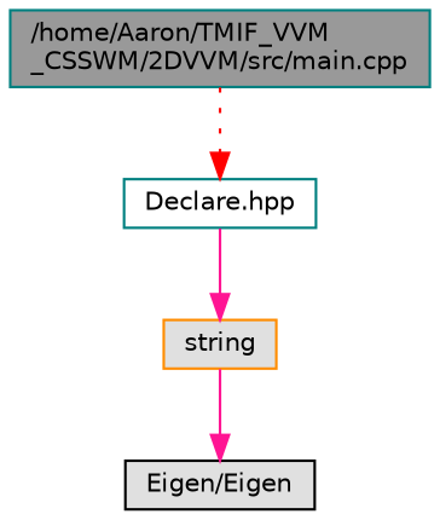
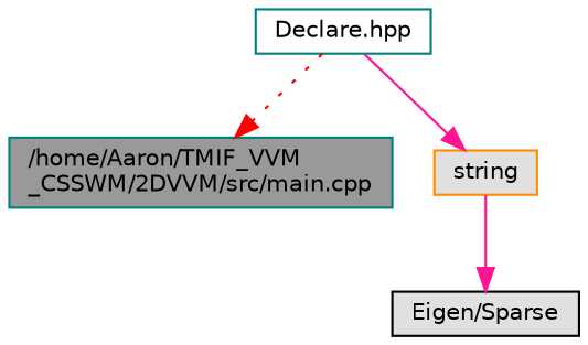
  digraph {
    node [color=teal fillcolor="#E0E0E0" fontname=Helvetica fontsize=10 shape=box style=filled]
    edge [color=deeppink fontname=Helvetica fontsize=10 labelfontname=Helvetica labelfontsize=10 style=solid]
    n1 [fillcolor=grey60 fontcolor=black height=0.2 label="/home/Aaron/TMIF_VVM\l_CSSWM/2DVVM/src/main.cpp" width=0.4]
    n2 [fillcolor=white height=0.2 label="Declare.hpp" width=0.4]
    n3 [color=darkorange height=0.2 label=string width=0.4]
-   n4 [color=black height=0.2 label="Eigen/Eigen" width=0.4]
-   n1 -> n2 [color=red style=dotted]
+   n4 [color=black height=0.2 label="Eigen/Sparse" width=0.4]
+   n2 -> n1 [color=red style=dotted]
    n2 -> n3
    n3 -> n4
  }
